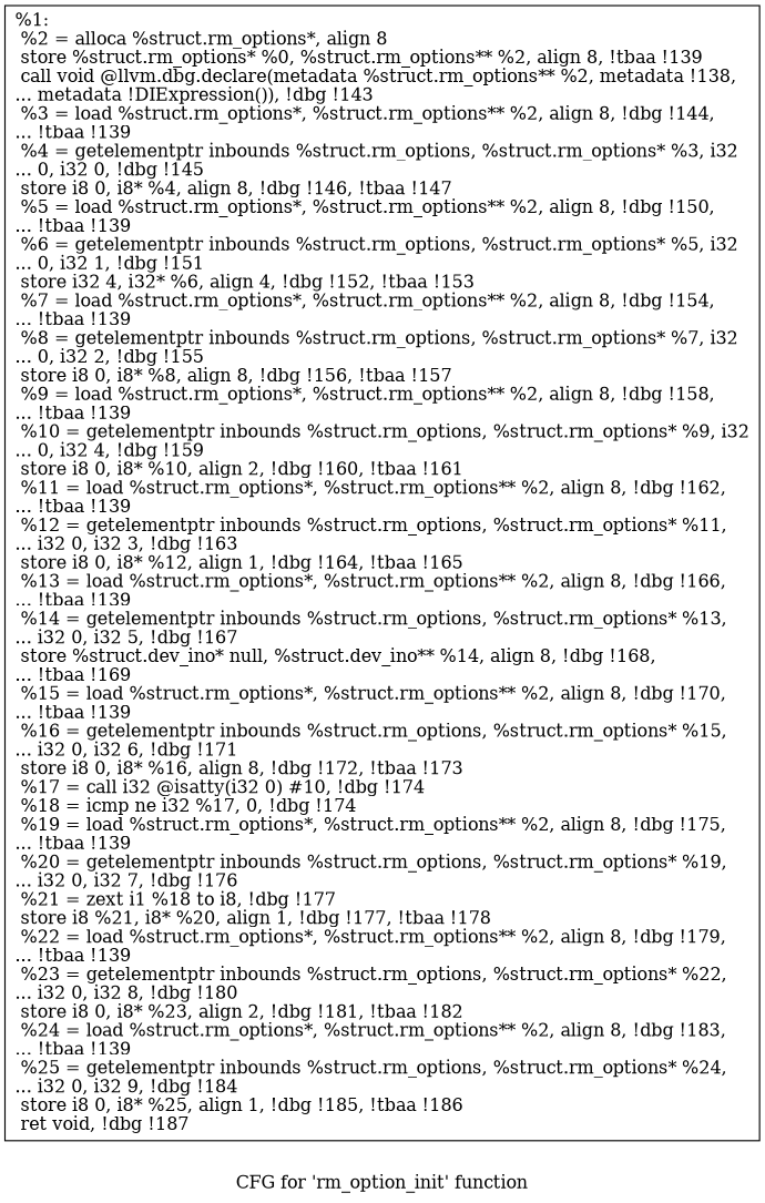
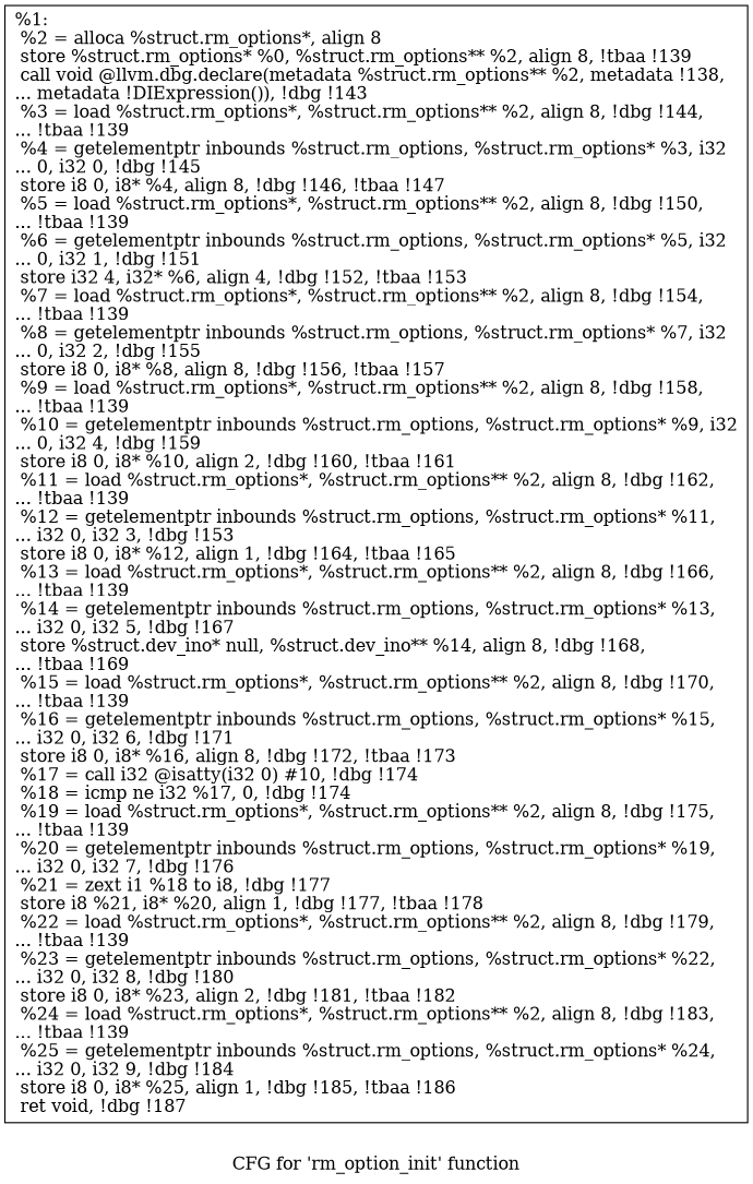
  digraph {
    label="CFG for 'rm_option_init' function"
-   n1 [label="{%1:\l  %2 = alloca %struct.rm_options*, align 8\l  store %struct.rm_options* %0, %struct.rm_options** %2, align 8, !tbaa !139\l  call void @llvm.dbg.declare(metadata %struct.rm_options** %2, metadata !138,\l... metadata !DIExpression()), !dbg !143\l  %3 = load %struct.rm_options*, %struct.rm_options** %2, align 8, !dbg !144,\l... !tbaa !139\l  %4 = getelementptr inbounds %struct.rm_options, %struct.rm_options* %3, i32\l... 0, i32 0, !dbg !145\l  store i8 0, i8* %4, align 8, !dbg !146, !tbaa !147\l  %5 = load %struct.rm_options*, %struct.rm_options** %2, align 8, !dbg !150,\l... !tbaa !139\l  %6 = getelementptr inbounds %struct.rm_options, %struct.rm_options* %5, i32\l... 0, i32 1, !dbg !151\l  store i32 4, i32* %6, align 4, !dbg !152, !tbaa !153\l  %7 = load %struct.rm_options*, %struct.rm_options** %2, align 8, !dbg !154,\l... !tbaa !139\l  %8 = getelementptr inbounds %struct.rm_options, %struct.rm_options* %7, i32\l... 0, i32 2, !dbg !155\l  store i8 0, i8* %8, align 8, !dbg !156, !tbaa !157\l  %9 = load %struct.rm_options*, %struct.rm_options** %2, align 8, !dbg !158,\l... !tbaa !139\l  %10 = getelementptr inbounds %struct.rm_options, %struct.rm_options* %9, i32\l... 0, i32 4, !dbg !159\l  store i8 0, i8* %10, align 2, !dbg !160, !tbaa !161\l  %11 = load %struct.rm_options*, %struct.rm_options** %2, align 8, !dbg !162,\l... !tbaa !139\l  %12 = getelementptr inbounds %struct.rm_options, %struct.rm_options* %11,\l... i32 0, i32 3, !dbg !163\l  store i8 0, i8* %12, align 1, !dbg !164, !tbaa !165\l  %13 = load %struct.rm_options*, %struct.rm_options** %2, align 8, !dbg !166,\l... !tbaa !139\l  %14 = getelementptr inbounds %struct.rm_options, %struct.rm_options* %13,\l... i32 0, i32 5, !dbg !167\l  store %struct.dev_ino* null, %struct.dev_ino** %14, align 8, !dbg !168,\l... !tbaa !169\l  %15 = load %struct.rm_options*, %struct.rm_options** %2, align 8, !dbg !170,\l... !tbaa !139\l  %16 = getelementptr inbounds %struct.rm_options, %struct.rm_options* %15,\l... i32 0, i32 6, !dbg !171\l  store i8 0, i8* %16, align 8, !dbg !172, !tbaa !173\l  %17 = call i32 @isatty(i32 0) #10, !dbg !174\l  %18 = icmp ne i32 %17, 0, !dbg !174\l  %19 = load %struct.rm_options*, %struct.rm_options** %2, align 8, !dbg !175,\l... !tbaa !139\l  %20 = getelementptr inbounds %struct.rm_options, %struct.rm_options* %19,\l... i32 0, i32 7, !dbg !176\l  %21 = zext i1 %18 to i8, !dbg !177\l  store i8 %21, i8* %20, align 1, !dbg !177, !tbaa !178\l  %22 = load %struct.rm_options*, %struct.rm_options** %2, align 8, !dbg !179,\l... !tbaa !139\l  %23 = getelementptr inbounds %struct.rm_options, %struct.rm_options* %22,\l... i32 0, i32 8, !dbg !180\l  store i8 0, i8* %23, align 2, !dbg !181, !tbaa !182\l  %24 = load %struct.rm_options*, %struct.rm_options** %2, align 8, !dbg !183,\l... !tbaa !139\l  %25 = getelementptr inbounds %struct.rm_options, %struct.rm_options* %24,\l... i32 0, i32 9, !dbg !184\l  store i8 0, i8* %25, align 1, !dbg !185, !tbaa !186\l  ret void, !dbg !187\l}" shape=record]
+   n1 [label="{%1:\l  %2 = alloca %struct.rm_options*, align 8\l  store %struct.rm_options* %0, %struct.rm_options** %2, align 8, !tbaa !139\l  call void @llvm.dbg.declare(metadata %struct.rm_options** %2, metadata !138,\l... metadata !DIExpression()), !dbg !143\l  %3 = load %struct.rm_options*, %struct.rm_options** %2, align 8, !dbg !144,\l... !tbaa !139\l  %4 = getelementptr inbounds %struct.rm_options, %struct.rm_options* %3, i32\l... 0, i32 0, !dbg !145\l  store i8 0, i8* %4, align 8, !dbg !146, !tbaa !147\l  %5 = load %struct.rm_options*, %struct.rm_options** %2, align 8, !dbg !150,\l... !tbaa !139\l  %6 = getelementptr inbounds %struct.rm_options, %struct.rm_options* %5, i32\l... 0, i32 1, !dbg !151\l  store i32 4, i32* %6, align 4, !dbg !152, !tbaa !153\l  %7 = load %struct.rm_options*, %struct.rm_options** %2, align 8, !dbg !154,\l... !tbaa !139\l  %8 = getelementptr inbounds %struct.rm_options, %struct.rm_options* %7, i32\l... 0, i32 2, !dbg !155\l  store i8 0, i8* %8, align 8, !dbg !156, !tbaa !157\l  %9 = load %struct.rm_options*, %struct.rm_options** %2, align 8, !dbg !158,\l... !tbaa !139\l  %10 = getelementptr inbounds %struct.rm_options, %struct.rm_options* %9, i32\l... 0, i32 4, !dbg !159\l  store i8 0, i8* %10, align 2, !dbg !160, !tbaa !161\l  %11 = load %struct.rm_options*, %struct.rm_options** %2, align 8, !dbg !162,\l... !tbaa !139\l  %12 = getelementptr inbounds %struct.rm_options, %struct.rm_options* %11,\l... i32 0, i32 3, !dbg !153\l  store i8 0, i8* %12, align 1, !dbg !164, !tbaa !165\l  %13 = load %struct.rm_options*, %struct.rm_options** %2, align 8, !dbg !166,\l... !tbaa !139\l  %14 = getelementptr inbounds %struct.rm_options, %struct.rm_options* %13,\l... i32 0, i32 5, !dbg !167\l  store %struct.dev_ino* null, %struct.dev_ino** %14, align 8, !dbg !168,\l... !tbaa !169\l  %15 = load %struct.rm_options*, %struct.rm_options** %2, align 8, !dbg !170,\l... !tbaa !139\l  %16 = getelementptr inbounds %struct.rm_options, %struct.rm_options* %15,\l... i32 0, i32 6, !dbg !171\l  store i8 0, i8* %16, align 8, !dbg !172, !tbaa !173\l  %17 = call i32 @isatty(i32 0) #10, !dbg !174\l  %18 = icmp ne i32 %17, 0, !dbg !174\l  %19 = load %struct.rm_options*, %struct.rm_options** %2, align 8, !dbg !175,\l... !tbaa !139\l  %20 = getelementptr inbounds %struct.rm_options, %struct.rm_options* %19,\l... i32 0, i32 7, !dbg !176\l  %21 = zext i1 %18 to i8, !dbg !177\l  store i8 %21, i8* %20, align 1, !dbg !177, !tbaa !178\l  %22 = load %struct.rm_options*, %struct.rm_options** %2, align 8, !dbg !179,\l... !tbaa !139\l  %23 = getelementptr inbounds %struct.rm_options, %struct.rm_options* %22,\l... i32 0, i32 8, !dbg !180\l  store i8 0, i8* %23, align 2, !dbg !181, !tbaa !182\l  %24 = load %struct.rm_options*, %struct.rm_options** %2, align 8, !dbg !183,\l... !tbaa !139\l  %25 = getelementptr inbounds %struct.rm_options, %struct.rm_options* %24,\l... i32 0, i32 9, !dbg !184\l  store i8 0, i8* %25, align 1, !dbg !185, !tbaa !186\l  ret void, !dbg !187\l}" shape=record]
  }
